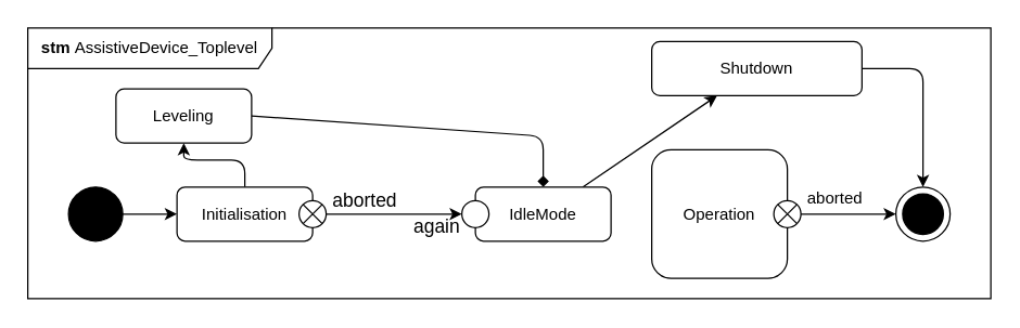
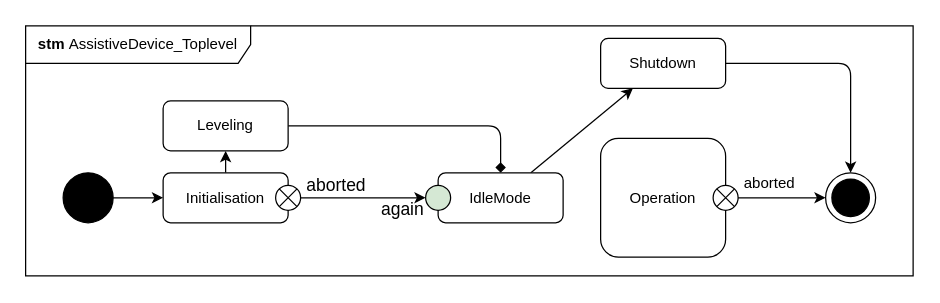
  <mxCell id="0" />
  <mxCell id="1" parent="0" />
  <mxCell id="2" value="&lt;b&gt;stm&lt;/b&gt;&amp;nbsp;AssistiveDevice_Toplevel" style="shape=umlFrame;whiteSpace=wrap;html=1;rounded=1;fontColor=#000000;fillColor=#FFFFFF;width=180;height=30;" parent="1" vertex="1"><mxGeometry x="20" y="20" width="710" height="200" as="geometry" /></mxCell>
  <mxCell id="3" style="edgeStyle=orthogonalEdgeStyle;rounded=1;orthogonalLoop=1;jettySize=auto;html=1;exitX=0.5;exitY=0;exitDx=0;exitDy=0;entryX=0.5;entryY=1;entryDx=0;entryDy=0;fontSize=14;fontColor=#000000;" parent="1" source="4" target="13" edge="1"><mxGeometry relative="1" as="geometry" /></mxCell>
  <mxCell id="4" value="Initialisation" style="shape=rect;rounded=1;html=1;whiteSpace=wrap;align=center;fontColor=#000000;fillColor=#FFFFFF;" parent="1" vertex="1"><mxGeometry x="130" y="137.5" width="100" height="40" as="geometry" /></mxCell>
  <mxCell id="5" value="" style="edgeStyle=orthogonalEdgeStyle;rounded=1;orthogonalLoop=1;jettySize=auto;html=1;fontColor=#000000;exitX=0.633;exitY=0.5;exitDx=0;exitDy=0;exitPerimeter=0;entryX=0;entryY=0.5;entryDx=0;entryDy=0;entryPerimeter=0;startArrow=none;" parent="1" source="11" target="6" edge="1"><mxGeometry relative="1" as="geometry"><Array as="points"><mxPoint x="490" y="158" /></Array></mxGeometry></mxCell>
  <mxCell id="6" value="" style="shape=mxgraph.sysml.actFinal;html=1;verticalLabelPosition=bottom;labelBackgroundColor=#ffffff;verticalAlign=top;rounded=1;fontColor=#000000;fillColor=#FFFFFF;" parent="1" vertex="1"><mxGeometry x="660" y="137.5" width="40" height="40" as="geometry" /></mxCell>
  <mxCell id="7" value="" style="edgeStyle=orthogonalEdgeStyle;rounded=1;orthogonalLoop=1;jettySize=auto;html=1;fontColor=#000000;" parent="1" source="8" target="4" edge="1"><mxGeometry relative="1" as="geometry" /></mxCell>
  <mxCell id="8" value="" style="shape=ellipse;html=1;fillColor=#000000;fontSize=18;fontColor=#ffffff;rounded=1;" parent="1" vertex="1"><mxGeometry x="50" y="137.5" width="40" height="40" as="geometry" /></mxCell>
  <mxCell id="9" style="edgeStyle=orthogonalEdgeStyle;rounded=1;orthogonalLoop=1;jettySize=auto;html=1;entryX=0.5;entryY=0;entryDx=0;entryDy=0;entryPerimeter=0;fontColor=#000000;" parent="1" source="10" target="6" edge="1"><mxGeometry relative="1" as="geometry" /></mxCell>
- <mxCell id="10" value="Shutdown" style="shape=rect;rounded=1;html=1;whiteSpace=wrap;align=center;fontColor=#000000;fillColor=#FFFFFF;" parent="1" vertex="1"><mxGeometry x="480" y="30" width="155" height="40" as="geometry" /></mxCell>
+ <mxCell id="10" value="Shutdown" style="shape=rect;rounded=1;html=1;whiteSpace=wrap;align=center;fontColor=#000000;fillColor=#FFFFFF;" parent="1" vertex="1"><mxGeometry x="480" y="30" width="100" height="40" as="geometry" /></mxCell>
  <mxCell id="11" value="Operation" style="shape=rect;rounded=1;html=1;whiteSpace=wrap;align=center;fontColor=#000000;fillColor=#FFFFFF;" parent="1" vertex="1"><mxGeometry x="480" y="110" width="100" height="95" as="geometry" /></mxCell>
  <mxCell id="12" style="edgeStyle=none;rounded=1;orthogonalLoop=1;jettySize=auto;html=1;exitX=1;exitY=0.5;exitDx=0;exitDy=0;entryX=0.5;entryY=0;entryDx=0;entryDy=0;fontSize=14;fontColor=#000000;strokeWidth=1;endArrow=diamond;" parent="1" source="13" target="18" edge="1"><mxGeometry relative="1" as="geometry"><Array as="points"><mxPoint x="400" y="100" /></Array></mxGeometry></mxCell>
- <mxCell id="13" value="Leveling" style="shape=rect;rounded=1;html=1;whiteSpace=wrap;align=center;fontColor=#000000;fillColor=#FFFFFF;" parent="1" vertex="1"><mxGeometry x="85" y="65" width="100" height="40" as="geometry" /></mxCell>
+ <mxCell id="13" value="Leveling" style="shape=rect;rounded=1;html=1;whiteSpace=wrap;align=center;fontColor=#000000;fillColor=#FFFFFF;" parent="1" vertex="1"><mxGeometry x="130" y="80" width="100" height="40" as="geometry" /></mxCell>
  <mxCell id="14" value="aborted" style="shape=mxgraph.sysml.flowFinal;labelPosition=right;verticalLabelPosition=top;spacingTop=5;spacingLeft=3;align=left;verticalAlign=top;resizable=0;rounded=1;fontColor=#000000;fillColor=#FFFFFF;" parent="1" vertex="1"><mxGeometry x="570" y="147.5" width="20" height="20" as="geometry" /></mxCell>
  <mxCell id="15" style="edgeStyle=none;rounded=1;orthogonalLoop=1;jettySize=auto;html=1;exitX=1;exitY=0.5;exitDx=0;exitDy=0;exitPerimeter=0;entryX=0;entryY=0.5;entryDx=0;entryDy=0;fontSize=14;fontColor=#000000;strokeWidth=1;" parent="1" source="16" target="19" edge="1"><mxGeometry relative="1" as="geometry" /></mxCell>
  <mxCell id="16" value="aborted" style="shape=mxgraph.sysml.flowFinal;labelPosition=right;verticalLabelPosition=top;spacingTop=5;spacingLeft=3;align=left;verticalAlign=top;resizable=0;rounded=1;shadow=0;fontSize=14;fontColor=#000000;fillColor=#FFFFFF;" parent="1" vertex="1"><mxGeometry x="220" y="147.5" width="20" height="20" as="geometry" /></mxCell>
  <mxCell id="17" style="edgeStyle=none;rounded=1;orthogonalLoop=1;jettySize=auto;html=1;fontSize=14;fontColor=#000000;strokeWidth=1;" parent="1" source="18" target="10" edge="1"><mxGeometry relative="1" as="geometry" /></mxCell>
  <mxCell id="18" value="IdleMode" style="shape=rect;rounded=1;html=1;whiteSpace=wrap;align=center;fontColor=#000000;fillColor=#FFFFFF;" parent="1" vertex="1"><mxGeometry x="350" y="137.5" width="100" height="40" as="geometry" /></mxCell>
- <mxCell id="19" value="again" style="ellipse;html=1;labelPosition=left;verticalLabelPosition=bottom;spacingBottom=10;align=right;verticalAlign=bottom;resizable=0;rounded=1;shadow=0;fontSize=14;fontColor=#000000;fillColor=#FFFFFF;" parent="1" vertex="1"><mxGeometry x="340" y="147.5" width="20" height="20" as="geometry" /></mxCell>
+ <mxCell id="19" value="again" style="ellipse;html=1;labelPosition=left;verticalLabelPosition=bottom;spacingBottom=10;align=right;verticalAlign=bottom;resizable=0;rounded=1;shadow=0;fontSize=14;fontColor=#000000;fillColor=#d5e8d4;" parent="1" vertex="1"><mxGeometry x="340" y="147.5" width="20" height="20" as="geometry" /></mxCell>
